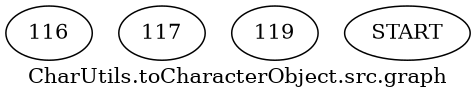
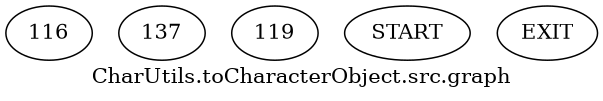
  digraph {
    label="CharUtils.toCharacterObject.src.graph"
    n1 [label=116]
-   n2 [label=117]
+   n2 [label=137]
    n3 [label=119]
    n4 [label=START]
+   n5 [label=EXIT]
  }
